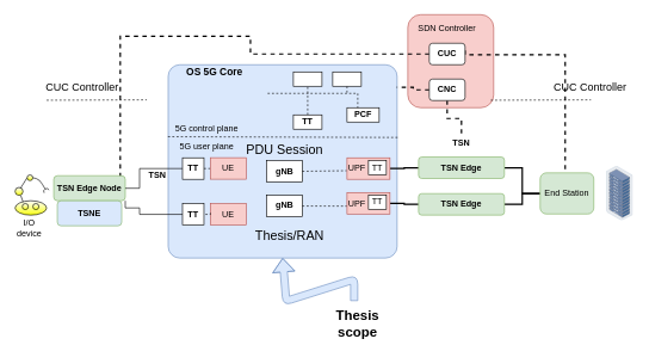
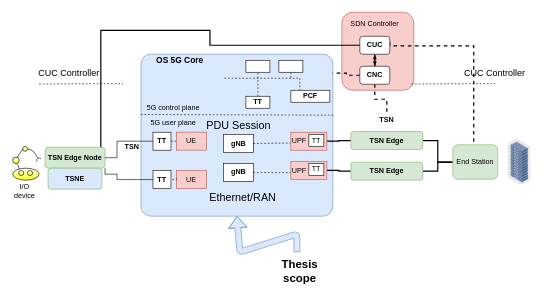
  <mxCell id="0" />
  <mxCell id="1" parent="0" />
  <mxCell id="2" value="" style="rounded=1;whiteSpace=wrap;html=1;fillColor=#f8cecc;strokeColor=#b85450;" parent="1" vertex="1"><mxGeometry x="569" y="20" width="120" height="130" as="geometry" /></mxCell>
  <mxCell id="3" value="" style="rounded=1;whiteSpace=wrap;html=1;arcSize=6;fillColor=#dae8fc;strokeColor=#6c8ebf;" parent="1" vertex="1"><mxGeometry x="234" y="90" width="320" height="270" as="geometry" /></mxCell>
  <mxCell id="4" value="" style="edgeStyle=orthogonalEdgeStyle;rounded=0;orthogonalLoop=1;jettySize=auto;html=1;dashed=1;endArrow=none;endFill=0;strokeWidth=1;" parent="1" source="5" target="49" edge="1"><mxGeometry relative="1" as="geometry" /></mxCell>
  <mxCell id="5" value="&lt;b&gt;TT&lt;/b&gt;" style="rounded=0;whiteSpace=wrap;html=1;" parent="1" vertex="1"><mxGeometry x="409" y="160" width="40" height="20" as="geometry" /></mxCell>
- <mxCell id="6" value="&lt;b&gt;PCF&lt;/b&gt;" style="rounded=0;whiteSpace=wrap;html=1;" parent="1" vertex="1"><mxGeometry x="484" y="150" width="45" height="20" as="geometry" /></mxCell>
+ <mxCell id="6" value="&lt;b&gt;PCF&lt;/b&gt;" style="rounded=0;whiteSpace=wrap;html=1;" parent="1" vertex="1"><mxGeometry x="484" y="150" width="65" height="20" as="geometry" /></mxCell>
  <mxCell id="7" value="&lt;b&gt;TT&lt;/b&gt;" style="rounded=0;whiteSpace=wrap;html=1;" parent="1" vertex="1"><mxGeometry x="254" y="220" width="30" height="30" as="geometry" /></mxCell>
  <mxCell id="8" value="&lt;b&gt;gNB&lt;/b&gt;" style="rounded=0;whiteSpace=wrap;html=1;" parent="1" vertex="1"><mxGeometry x="371.5" y="272.35" width="50" height="30" as="geometry" /></mxCell>
  <mxCell id="9" value="" style="edgeStyle=orthogonalEdgeStyle;rounded=0;orthogonalLoop=1;jettySize=auto;html=1;strokeWidth=2;endArrow=none;endFill=0;" parent="1" source="10" target="15" edge="1"><mxGeometry relative="1" as="geometry" /></mxCell>
  <mxCell id="10" value="UPF" style="rounded=0;whiteSpace=wrap;html=1;fillColor=#f8cecc;strokeColor=#b85450;align=left;" parent="1" vertex="1"><mxGeometry x="484" y="220" width="60" height="30" as="geometry" /></mxCell>
  <mxCell id="11" value="&lt;font style=&quot;font-size: 14px&quot;&gt;&lt;b&gt;&lt;font style=&quot;font-size: 14px&quot;&gt;OS 5G Core&lt;/font&gt;&lt;/b&gt;&lt;/font&gt;" style="text;html=1;strokeColor=none;fillColor=none;align=center;verticalAlign=middle;whiteSpace=wrap;rounded=0;" parent="1" vertex="1"><mxGeometry x="209" y="90" width="180" height="20" as="geometry" /></mxCell>
  <mxCell id="12" value="&lt;font style=&quot;font-size: 18px&quot;&gt;PDU Session&lt;/font&gt;" style="text;html=1;strokeColor=none;fillColor=none;align=center;verticalAlign=middle;whiteSpace=wrap;rounded=0;" parent="1" vertex="1"><mxGeometry x="306.5" y="198.85" width="180" height="20" as="geometry" /></mxCell>
- <mxCell id="13" value="&lt;font style=&quot;font-size: 18px&quot;&gt;Thesis/RAN&lt;/font&gt;" style="text;html=1;strokeColor=none;fillColor=none;align=center;verticalAlign=middle;whiteSpace=wrap;rounded=0;" parent="1" vertex="1"><mxGeometry x="314" y="320" width="180" height="20" as="geometry" /></mxCell>
+ <mxCell id="13" value="&lt;font style=&quot;font-size: 18px&quot;&gt;Ethernet/RAN&lt;/font&gt;" style="text;html=1;strokeColor=none;fillColor=none;align=center;verticalAlign=middle;whiteSpace=wrap;rounded=0;" parent="1" vertex="1"><mxGeometry x="314" y="320" width="180" height="20" as="geometry" /></mxCell>
  <mxCell id="14" value="" style="edgeStyle=orthogonalEdgeStyle;rounded=0;orthogonalLoop=1;jettySize=auto;html=1;strokeWidth=2;endArrow=none;endFill=0;" parent="1" source="15" target="25" edge="1"><mxGeometry relative="1" as="geometry" /></mxCell>
  <mxCell id="15" value="&lt;b&gt;TSN Edge&lt;/b&gt;" style="rounded=1;whiteSpace=wrap;html=1;fillColor=#d5e8d4;strokeColor=#82b366;" parent="1" vertex="1"><mxGeometry x="584" y="218.85" width="120" height="30" as="geometry" /></mxCell>
  <mxCell id="16" value="&lt;b&gt;TSN&lt;/b&gt;" style="text;html=1;strokeColor=none;fillColor=none;align=center;verticalAlign=middle;whiteSpace=wrap;rounded=0;" parent="1" vertex="1"><mxGeometry x="624" y="190" width="40" height="20" as="geometry" /></mxCell>
  <mxCell id="17" value="" style="edgeStyle=orthogonalEdgeStyle;rounded=0;orthogonalLoop=1;jettySize=auto;html=1;entryX=0.464;entryY=-0.019;entryDx=0;entryDy=0;dashed=1;startArrow=none;startFill=0;endArrow=none;endFill=0;exitX=1;exitY=0.5;exitDx=0;exitDy=0;strokeWidth=2;entryPerimeter=0;" parent="1" target="25" edge="1"><mxGeometry relative="1" as="geometry"><mxPoint x="759" y="235" as="targetPoint" /><Array as="points"><mxPoint x="649" y="76" /><mxPoint x="789" y="76" /><mxPoint x="789" y="241" /></Array><mxPoint x="649" y="70" as="sourcePoint" /></mxGeometry></mxCell>
  <mxCell id="18" value="" style="edgeStyle=orthogonalEdgeStyle;rounded=0;orthogonalLoop=1;jettySize=auto;html=1;dashed=1;endArrow=none;endFill=0;strokeWidth=2;" parent="1" source="20" target="16" edge="1"><mxGeometry relative="1" as="geometry" /></mxCell>
  <mxCell id="19" value="" style="edgeStyle=orthogonalEdgeStyle;rounded=0;orthogonalLoop=1;jettySize=auto;html=1;dashed=1;endArrow=none;endFill=0;strokeWidth=2;entryX=0.999;entryY=0.117;entryDx=0;entryDy=0;entryPerimeter=0;" parent="1" source="20" target="3" edge="1"><mxGeometry relative="1" as="geometry" /></mxCell>
  <mxCell id="20" value="&lt;b&gt;CNC&lt;/b&gt;" style="rounded=1;whiteSpace=wrap;html=1;" parent="1" vertex="1"><mxGeometry x="599" y="110" width="50" height="30" as="geometry" /></mxCell>
- <mxCell id="21" value="" style="edgeStyle=orthogonalEdgeStyle;rounded=0;orthogonalLoop=1;jettySize=auto;html=1;startArrow=none;startFill=0;endArrow=none;endFill=0;entryX=0.93;entryY=0.04;entryDx=0;entryDy=0;entryPerimeter=0;dashed=1;strokeWidth=2;" parent="1" source="23" target="26" edge="1"><mxGeometry relative="1" as="geometry"><mxPoint x="194" y="240" as="targetPoint" /><Array as="points"><mxPoint x="349" y="50" /><mxPoint x="167" y="50" /></Array></mxGeometry></mxCell>
+ <mxCell id="21" value="" style="edgeStyle=orthogonalEdgeStyle;rounded=0;orthogonalLoop=1;jettySize=auto;html=1;startArrow=none;startFill=0;endArrow=none;endFill=0;entryX=0.93;entryY=0.04;entryDx=0;entryDy=0;entryPerimeter=0;dashed=0;strokeWidth=2;" parent="1" source="23" target="26" edge="1"><mxGeometry relative="1" as="geometry"><mxPoint x="194" y="240" as="targetPoint" /><Array as="points"><mxPoint x="349" y="50" /><mxPoint x="167" y="50" /></Array></mxGeometry></mxCell>
+ <mxCell id="22" style="edgeStyle=orthogonalEdgeStyle;rounded=0;orthogonalLoop=1;jettySize=auto;html=1;entryX=0.5;entryY=0;entryDx=0;entryDy=0;startArrow=blockThin;startFill=1;endArrow=blockThin;endFill=1;" parent="1" source="23" target="20" edge="1"><mxGeometry relative="1" as="geometry" /></mxCell>
  <mxCell id="23" value="&lt;b&gt;CUC&lt;/b&gt;" style="rounded=1;whiteSpace=wrap;html=1;" parent="1" vertex="1"><mxGeometry x="599" y="60" width="50" height="30" as="geometry" /></mxCell>
  <mxCell id="24" value="" style="edgeStyle=orthogonalEdgeStyle;rounded=0;orthogonalLoop=1;jettySize=auto;html=1;endArrow=none;endFill=0;strokeWidth=2;" parent="1" source="25" target="42" edge="1"><mxGeometry relative="1" as="geometry" /></mxCell>
  <mxCell id="25" value="End Station " style="rounded=1;whiteSpace=wrap;html=1;fillColor=#d5e8d4;strokeColor=#82b366;" parent="1" vertex="1"><mxGeometry x="754" y="241" width="75" height="57.5" as="geometry" /></mxCell>
  <mxCell id="26" value="&lt;b&gt;TSN Edge Node&lt;/b&gt;" style="rounded=1;whiteSpace=wrap;html=1;fillColor=#d5e8d4;strokeColor=#82b366;" parent="1" vertex="1"><mxGeometry x="74" y="245" width="100" height="35" as="geometry" /></mxCell>
  <mxCell id="27" value="SDN Controller " style="text;html=1;strokeColor=none;fillColor=none;align=center;verticalAlign=middle;whiteSpace=wrap;rounded=0;" parent="1" vertex="1"><mxGeometry x="579" y="30" width="90" height="20" as="geometry" /></mxCell>
  <mxCell id="28" value="&lt;font style=&quot;font-size: 15px&quot;&gt;CUC Controller &lt;/font&gt;" style="text;html=1;strokeColor=none;fillColor=none;align=center;verticalAlign=middle;whiteSpace=wrap;rounded=0;" parent="1" vertex="1"><mxGeometry x="54" y="110" width="120" height="20" as="geometry" /></mxCell>
  <mxCell id="29" value="&lt;b&gt;TSN&lt;/b&gt;" style="text;html=1;strokeColor=none;fillColor=none;align=center;verticalAlign=middle;whiteSpace=wrap;rounded=0;" parent="1" vertex="1"><mxGeometry x="199" y="235" width="40" height="20" as="geometry" /></mxCell>
  <mxCell id="30" value="&lt;span style=&quot;white-space: normal&quot;&gt;&lt;b&gt;TSNE &lt;br&gt;&lt;/b&gt;&lt;/span&gt;" style="rounded=1;whiteSpace=wrap;html=1;fillColor=#dae8fc;strokeColor=#82b366;" parent="1" vertex="1"><mxGeometry x="79" y="280" width="90" height="35" as="geometry" /></mxCell>
  <mxCell id="31" value="&lt;br&gt;&lt;b&gt;&lt;font style=&quot;font-size: 19px&quot;&gt;Thesis scope&lt;br&gt;&lt;/font&gt;&lt;/b&gt;" style="text;html=1;strokeColor=none;fillColor=none;align=center;verticalAlign=middle;whiteSpace=wrap;rounded=0;" parent="1" vertex="1"><mxGeometry x="479" y="430" width="40" height="30" as="geometry" /></mxCell>
  <mxCell id="32" value="" style="shape=flexArrow;endArrow=classic;html=1;strokeWidth=1;entryX=0.5;entryY=1;entryDx=0;entryDy=0;fillColor=#dae8fc;strokeColor=#6c8ebf;" parent="1" target="3" edge="1"><mxGeometry width="50" height="50" relative="1" as="geometry"><mxPoint x="494" y="420" as="sourcePoint" /><mxPoint x="124" y="500" as="targetPoint" /><Array as="points"><mxPoint x="494" y="390" /><mxPoint x="399" y="420" /></Array></mxGeometry></mxCell>
  <mxCell id="33" value="" style="endArrow=none;dashed=1;html=1;entryX=0;entryY=0.5;entryDx=0;entryDy=0;exitX=1;exitY=0.5;exitDx=0;exitDy=0;" parent="1" source="8" edge="1"><mxGeometry width="50" height="50" relative="1" as="geometry"><mxPoint x="344" y="330" as="sourcePoint" /><mxPoint x="494" y="287.5" as="targetPoint" /></mxGeometry></mxCell>
  <mxCell id="34" value="" style="endArrow=none;dashed=1;html=1;exitX=1;exitY=0.5;exitDx=0;exitDy=0;" parent="1" edge="1"><mxGeometry width="50" height="50" relative="1" as="geometry"><mxPoint x="64" y="139.5" as="sourcePoint" /><mxPoint x="204" y="139" as="targetPoint" /></mxGeometry></mxCell>
  <mxCell id="35" value="&lt;font style=&quot;font-size: 15px&quot;&gt;CUC Controller &lt;/font&gt;" style="text;html=1;strokeColor=none;fillColor=none;align=center;verticalAlign=middle;whiteSpace=wrap;rounded=0;" parent="1" vertex="1"><mxGeometry x="764" y="110" width="120" height="20" as="geometry" /></mxCell>
  <mxCell id="36" value="" style="endArrow=none;dashed=1;html=1;exitX=1;exitY=0.5;exitDx=0;exitDy=0;" parent="1" edge="1"><mxGeometry width="50" height="50" relative="1" as="geometry"><mxPoint x="685" y="139.5" as="sourcePoint" /><mxPoint x="825" y="139" as="targetPoint" /></mxGeometry></mxCell>
  <mxCell id="37" value="" style="points=[];aspect=fixed;html=1;align=center;shadow=0;dashed=0;image;image=img/lib/allied_telesis/storage/Datacenter_Server_Rack.svg;" parent="1" vertex="1"><mxGeometry x="846.44" y="231.68" width="37.56" height="76.15" as="geometry" /></mxCell>
  <mxCell id="38" value="TT" style="rounded=0;whiteSpace=wrap;html=1;" parent="1" vertex="1"><mxGeometry x="514" y="223.85" width="25" height="20" as="geometry" /></mxCell>
  <mxCell id="39" value="" style="edgeStyle=orthogonalEdgeStyle;rounded=0;orthogonalLoop=1;jettySize=auto;html=1;strokeWidth=2;endArrow=none;endFill=0;" parent="1" source="40" target="42" edge="1"><mxGeometry relative="1" as="geometry" /></mxCell>
  <mxCell id="40" value="UPF" style="rounded=0;whiteSpace=wrap;html=1;fillColor=#f8cecc;strokeColor=#b85450;align=left;" parent="1" vertex="1"><mxGeometry x="484" y="268.5" width="60" height="30" as="geometry" /></mxCell>
  <mxCell id="41" value="TT" style="rounded=0;whiteSpace=wrap;html=1;" parent="1" vertex="1"><mxGeometry x="514" y="272.35" width="25" height="20" as="geometry" /></mxCell>
  <mxCell id="42" value="&lt;b&gt;TSN Edge&lt;/b&gt;" style="rounded=1;whiteSpace=wrap;html=1;fillColor=#d5e8d4;strokeColor=#82b366;" parent="1" vertex="1"><mxGeometry x="584" y="270" width="120" height="30" as="geometry" /></mxCell>
  <mxCell id="43" value="" style="endArrow=none;dashed=1;html=1;exitX=-0.001;exitY=0.287;exitDx=0;exitDy=0;exitPerimeter=0;entryX=1.003;entryY=0.291;entryDx=0;entryDy=0;entryPerimeter=0;" parent="1" edge="1"><mxGeometry width="50" height="50" relative="1" as="geometry"><mxPoint x="233.68" y="190.49" as="sourcePoint" /><mxPoint x="554.96" y="191.57" as="targetPoint" /></mxGeometry></mxCell>
  <mxCell id="44" value="&lt;b&gt;gNB&lt;/b&gt;" style="rounded=0;whiteSpace=wrap;html=1;" parent="1" vertex="1"><mxGeometry x="371.5" y="223.85" width="50" height="30" as="geometry" /></mxCell>
  <mxCell id="45" value="" style="endArrow=none;dashed=1;html=1;entryX=-0.011;entryY=0.6;entryDx=0;entryDy=0;exitX=1;exitY=0.5;exitDx=0;exitDy=0;entryPerimeter=0;" parent="1" source="44" target="10" edge="1"><mxGeometry width="50" height="50" relative="1" as="geometry"><mxPoint x="339" y="281.5" as="sourcePoint" /><mxPoint x="489" y="239" as="targetPoint" /></mxGeometry></mxCell>
  <mxCell id="46" value="5G control plane" style="text;html=1;strokeColor=none;fillColor=none;align=center;verticalAlign=middle;whiteSpace=wrap;rounded=0;" parent="1" vertex="1"><mxGeometry x="228" y="170" width="120" height="20" as="geometry" /></mxCell>
  <mxCell id="47" value="5G user plane" style="text;html=1;strokeColor=none;fillColor=none;align=center;verticalAlign=middle;whiteSpace=wrap;rounded=0;" parent="1" vertex="1"><mxGeometry x="228" y="193.85" width="120" height="20" as="geometry" /></mxCell>
  <mxCell id="48" style="edgeStyle=orthogonalEdgeStyle;rounded=0;orthogonalLoop=1;jettySize=auto;html=1;endArrow=none;endFill=0;dashed=1;" parent="1" target="6" edge="1"><mxGeometry relative="1" as="geometry"><mxPoint x="373" y="130" as="sourcePoint" /><mxPoint x="474" y="155" as="targetPoint" /><Array as="points"><mxPoint x="373" y="130" /><mxPoint x="499" y="130" /></Array></mxGeometry></mxCell>
  <mxCell id="49" value="" style="rounded=0;whiteSpace=wrap;html=1;" parent="1" vertex="1"><mxGeometry x="409" y="100" width="40" height="20" as="geometry" /></mxCell>
  <mxCell id="50" value="" style="edgeStyle=orthogonalEdgeStyle;rounded=0;orthogonalLoop=1;jettySize=auto;html=1;dashed=1;endArrow=none;endFill=0;strokeWidth=1;" parent="1" source="51" edge="1"><mxGeometry relative="1" as="geometry"><mxPoint x="484" y="130" as="targetPoint" /><Array as="points"><mxPoint x="484" y="130" /><mxPoint x="484" y="130" /></Array></mxGeometry></mxCell>
  <mxCell id="51" value="" style="rounded=0;whiteSpace=wrap;html=1;" parent="1" vertex="1"><mxGeometry x="464" y="100" width="40" height="20" as="geometry" /></mxCell>
  <mxCell id="52" value="" style="ellipse;whiteSpace=wrap;html=1;shadow=0;labelBackgroundColor=none;gradientColor=#F7FF14;fontColor=none;strokeWidth=1;" parent="1" vertex="1"><mxGeometry x="20" y="280" width="44" height="20" as="geometry" /></mxCell>
  <mxCell id="53" value="" style="ellipse;whiteSpace=wrap;html=1;aspect=fixed;shadow=0;labelBackgroundColor=none;gradientColor=#F7FF14;fontColor=none;strokeWidth=1;" parent="1" vertex="1"><mxGeometry x="30" y="283.85" width="8.5" height="8.5" as="geometry" /></mxCell>
  <mxCell id="54" value="" style="endArrow=none;html=1;fontColor=none;exitX=0.708;exitY=1.008;exitDx=0;exitDy=0;strokeWidth=1;entryX=0.253;entryY=0.076;entryDx=0;entryDy=0;entryPerimeter=0;exitPerimeter=0;" parent="1" source="55" target="52" edge="1"><mxGeometry width="50" height="50" relative="1" as="geometry"><mxPoint x="45" y="333" as="sourcePoint" /><mxPoint x="28.68" y="280" as="targetPoint" /></mxGeometry></mxCell>
  <mxCell id="55" value="" style="ellipse;whiteSpace=wrap;html=1;aspect=fixed;shadow=0;labelBackgroundColor=none;gradientColor=#F7FF14;fontColor=none;" parent="1" vertex="1"><mxGeometry x="20" y="261.35" width="11" height="11" as="geometry" /></mxCell>
  <mxCell id="56" value="" style="endArrow=none;html=1;fontColor=none;entryX=0;entryY=0.5;entryDx=0;entryDy=0;strokeWidth=1;exitX=0.688;exitY=0.101;exitDx=0;exitDy=0;exitPerimeter=0;" parent="1" source="55" target="57" edge="1"><mxGeometry width="50" height="50" relative="1" as="geometry"><mxPoint x="29" y="260" as="sourcePoint" /><mxPoint x="55" y="313" as="targetPoint" /><Array as="points" /></mxGeometry></mxCell>
  <mxCell id="57" value="" style="ellipse;whiteSpace=wrap;html=1;aspect=fixed;shadow=0;labelBackgroundColor=none;gradientColor=#F7FF14;fontColor=none;" parent="1" vertex="1"><mxGeometry x="36.75" y="243.85" width="8" height="8" as="geometry" /></mxCell>
  <mxCell id="58" value="" style="ellipse;whiteSpace=wrap;html=1;aspect=fixed;shadow=0;labelBackgroundColor=none;gradientColor=#F7FF14;fontColor=none;strokeWidth=1;" parent="1" vertex="1"><mxGeometry x="44.75" y="283.85" width="8.5" height="8.5" as="geometry" /></mxCell>
  <mxCell id="59" value="" style="endArrow=none;html=1;fontColor=none;entryX=1;entryY=0.5;entryDx=0;entryDy=0;strokeWidth=1;startArrow=halfCircle;startFill=0;endSize=6;startSize=2;" parent="1" target="57" edge="1"><mxGeometry width="50" height="50" relative="1" as="geometry"><mxPoint x="64" y="267" as="sourcePoint" /><mxPoint x="53.23" y="263" as="targetPoint" /><Array as="points"><mxPoint x="54" y="250" /></Array></mxGeometry></mxCell>
  <mxCell id="60" value="I/O device" style="text;html=1;strokeColor=none;fillColor=none;align=center;verticalAlign=middle;whiteSpace=wrap;rounded=0;" parent="1" vertex="1"><mxGeometry x="20" y="307.83" width="40" height="20" as="geometry" /></mxCell>
  <mxCell id="61" value="" style="edgeStyle=orthogonalEdgeStyle;rounded=0;orthogonalLoop=1;jettySize=auto;html=1;dashed=1;endArrow=none;endFill=0;strokeWidth=1;" parent="1" source="62" edge="1"><mxGeometry relative="1" as="geometry"><mxPoint x="284" y="235" as="targetPoint" /><Array as="points"><mxPoint x="284" y="235" /></Array></mxGeometry></mxCell>
  <mxCell id="62" value="UE" style="rounded=0;whiteSpace=wrap;html=1;fillColor=#f8cecc;strokeColor=#b85450;" parent="1" vertex="1"><mxGeometry x="293" y="219.85" width="50" height="30" as="geometry" /></mxCell>
  <mxCell id="63" style="edgeStyle=orthogonalEdgeStyle;rounded=0;orthogonalLoop=1;jettySize=auto;html=1;startArrow=none;startFill=0;endArrow=none;endFill=0;entryX=1;entryY=0.5;entryDx=0;entryDy=0;" parent="1" source="7" target="26" edge="1"><mxGeometry relative="1" as="geometry"><mxPoint x="44" y="300" as="targetPoint" /><Array as="points"><mxPoint x="194" y="235" /><mxPoint x="194" y="263" /></Array></mxGeometry></mxCell>
  <mxCell id="64" value="UE" style="rounded=0;whiteSpace=wrap;html=1;fillColor=#f8cecc;strokeColor=#b85450;" parent="1" vertex="1"><mxGeometry x="293" y="283.85" width="50" height="30" as="geometry" /></mxCell>
  <mxCell id="65" value="&lt;b&gt;TT&lt;/b&gt;" style="rounded=0;whiteSpace=wrap;html=1;" parent="1" vertex="1"><mxGeometry x="254" y="284" width="30" height="30" as="geometry" /></mxCell>
  <mxCell id="66" style="edgeStyle=orthogonalEdgeStyle;rounded=0;orthogonalLoop=1;jettySize=auto;html=1;startArrow=none;startFill=0;endArrow=none;endFill=0;entryX=1;entryY=1;entryDx=0;entryDy=0;" parent="1" source="65" target="26" edge="1"><mxGeometry relative="1" as="geometry"><mxPoint x="174" y="326.5" as="targetPoint" /><Array as="points"><mxPoint x="194" y="299" /><mxPoint x="194" y="290" /><mxPoint x="174" y="290" /></Array></mxGeometry></mxCell>
  <mxCell id="67" value="" style="edgeStyle=orthogonalEdgeStyle;rounded=0;orthogonalLoop=1;jettySize=auto;html=1;dashed=1;endArrow=none;endFill=0;strokeWidth=1;exitX=0.001;exitY=0.439;exitDx=0;exitDy=0;exitPerimeter=0;entryX=1;entryY=0.5;entryDx=0;entryDy=0;" parent="1" source="64" target="65" edge="1"><mxGeometry relative="1" as="geometry"><mxPoint x="303" y="245" as="sourcePoint" /><mxPoint x="294" y="245" as="targetPoint" /><Array as="points"><mxPoint x="293" y="299" /></Array></mxGeometry></mxCell>
